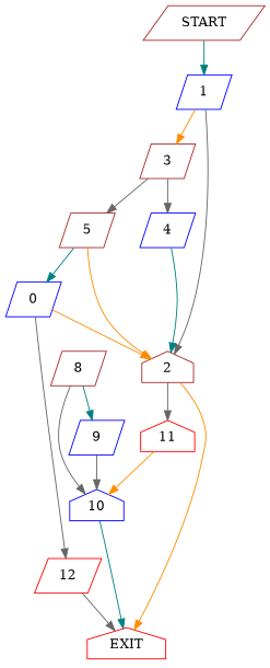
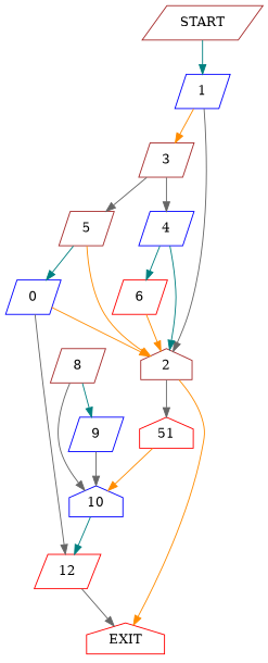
  digraph {
    node [color=brown shape=parallelogram]
    edge [color=gray40]
    n1 [label=START]
    1 [color=blue]
    2 [shape=house]
    3
    n5 [color=red label=EXIT shape=house]
-   11 [color=red shape=house]
+   11 [color=red shape=house label=51]
    4 [color=blue]
    5
+   6 [color=red]
    n10 [color=blue label=0]
    12 [color=red]
    9 [color=blue]
    8
    10 [color=blue shape=house]
    n1 -> 1 [color=teal]
    1 -> 2
    1 -> 3 [color=darkorange]
    2 -> n5 [color=darkorange]
    2 -> 11
    3 -> 4
    3 -> 5
    11 -> 10 [color=darkorange]
    4 -> 2 [color=teal]
+   4 -> 6 [color=teal]
    5 -> 2 [color=darkorange]
    5 -> n10 [color=teal]
+   6 -> 2 [color=darkorange]
    n10 -> 2 [color=darkorange]
    n10 -> 12
    12 -> n5
    9 -> 10
    8 -> 9 [color=teal]
    8 -> 10
-   10 -> n5 [color=teal]
+   10 -> 12 [color=teal]
  }
